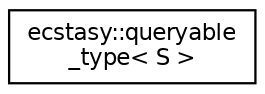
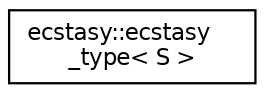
  digraph {
    rankdir=LR
-   n1 [color=black fillcolor=white fontname=Helvetica fontsize=10 height=0.2 label="ecstasy::queryable\l_type\< S \>" shape=record style=filled width=0.4]
+   n1 [color=black fillcolor=white fontname=Helvetica fontsize=10 height=0.2 label="ecstasy::ecstasy\l_type\< S \>" shape=record style=filled width=0.4]
  }
